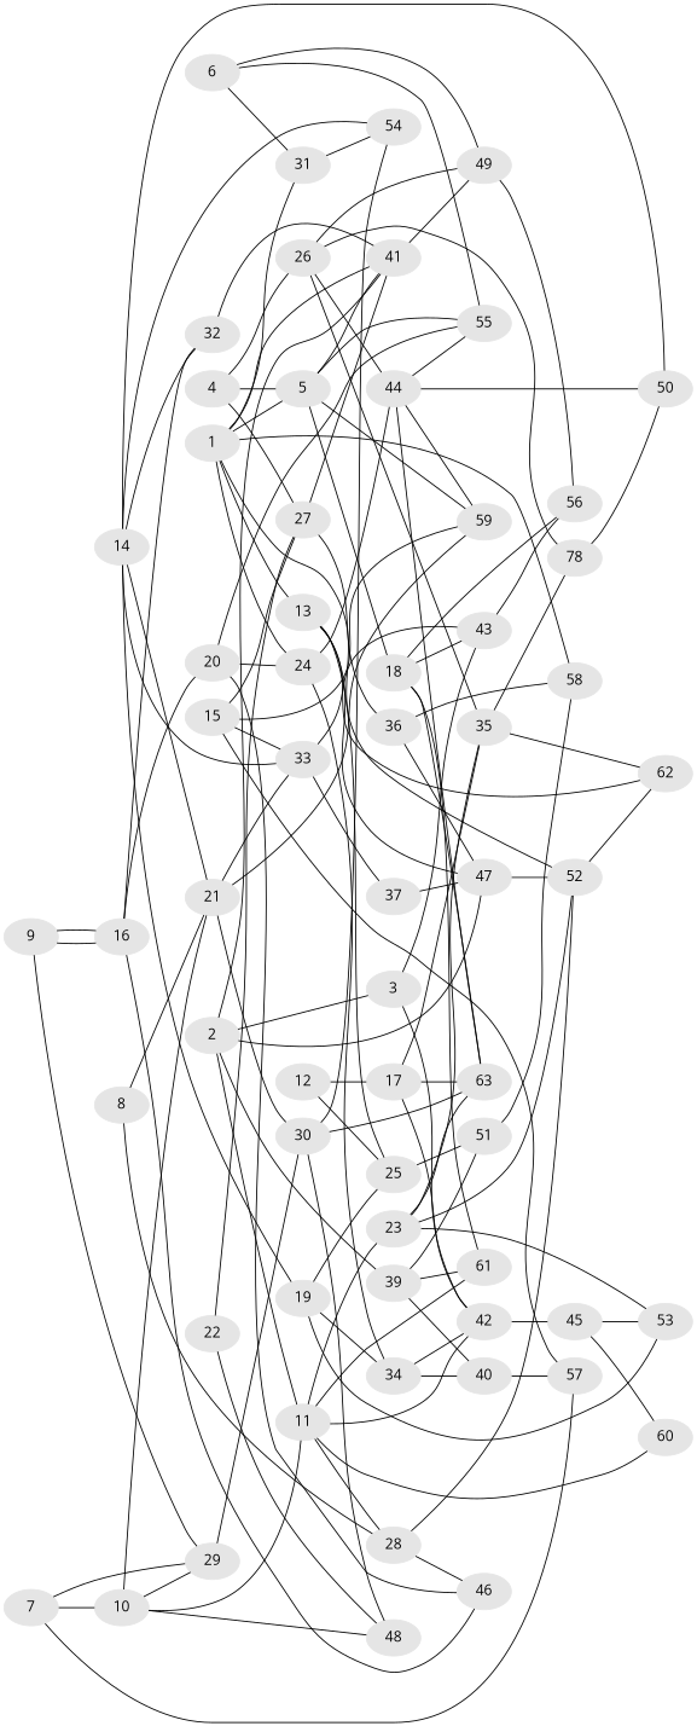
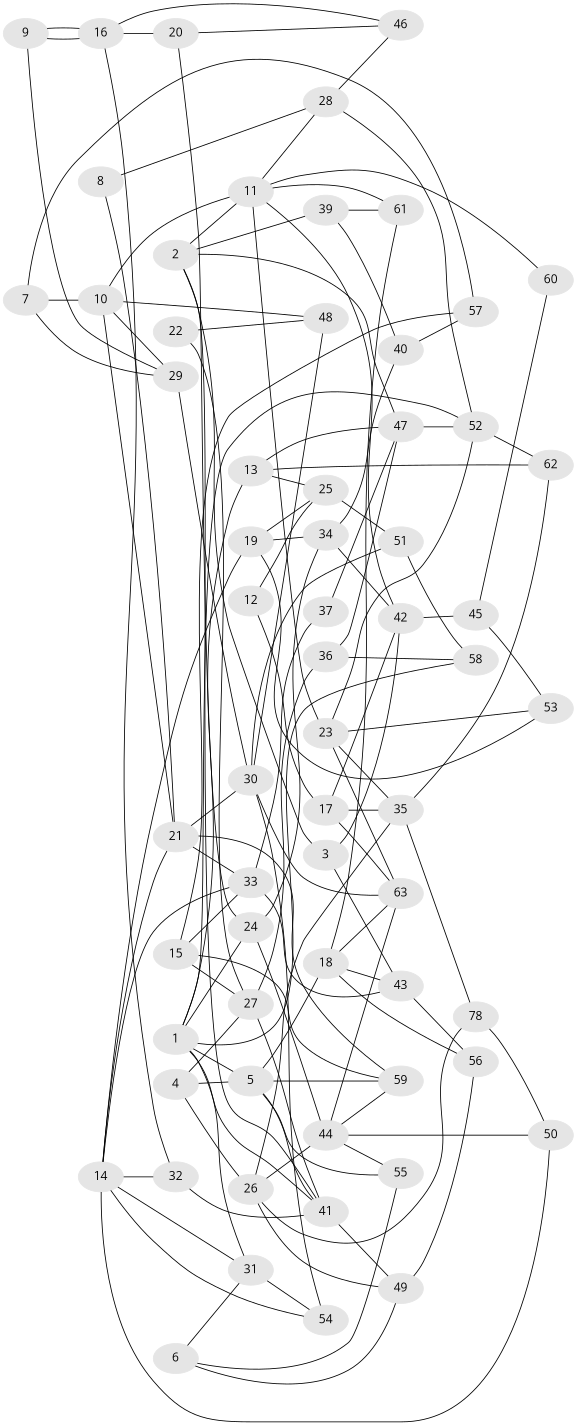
  graph {
    fontname="Open Sans"
    rankdir=LR
    node [color=gray90 fontname="Open Sans" style=filled]
    edge [fontname="Open Sans"]
    1
    5
    13
    24
    31
    41
    52
    58
    18
    55
    59
    47
    25
    62
    34
    44
    54
    49
    2
    3
    11
    39
    42
    43
    28
    23
    60
    61
    51
    40
    45
    56
    4
    26
    27
    35
    n37 [label=78]
    36
    63
    6
    7
    10
    29
    57
    21
    48
    30
    8
    33
    46
    9
    16
    32
    20
    53
    12
    17
    14
    19
    50
    37
    15
    22
    1 -- 5
    1 -- 13
    1 -- 24
    1 -- 31
    1 -- 41
    1 -- 52
    1 -- 58
    5 -- 41
    5 -- 18
    5 -- 55
    5 -- 59
    13 -- 47
    13 -- 25
    13 -- 62
    24 -- 34
    24 -- 44
    31 -- 54
    41 -- 49
    52 -- 62
    18 -- 43
    18 -- 61
    18 -- 56
    18 -- 63
    47 -- 52
    25 -- 51
    34 -- 42
    34 -- 40
    44 -- 55
    44 -- 59
    44 -- 63
    44 -- 50
    49 -- 56
    2 -- 41
    2 -- 47
    2 -- 3
    2 -- 11
    2 -- 39
    3 -- 42
    3 -- 43
    11 -- 42
    11 -- 28
    11 -- 23
    11 -- 60
    11 -- 61
    39 -- 61
-   39 -- 51
+   30 -- 51
    39 -- 40
    42 -- 45
    43 -- 56
    28 -- 52
    28 -- 46
    23 -- 52
    23 -- 35
    23 -- 63
    23 -- 53
    51 -- 58
    40 -- 57
    45 -- 60
    45 -- 53
    4 -- 5
    4 -- 26
    4 -- 27
    26 -- 44
    26 -- 49
    26 -- 35
    26 -- n37
    27 -- 41
    27 -- 36
    35 -- 62
    35 -- n37
    n37 -- 50
    36 -- 58
    36 -- 47
    6 -- 31
    6 -- 55
    6 -- 49
    7 -- 10
    7 -- 29
    7 -- 57
    10 -- 11
    10 -- 29
    10 -- 21
    10 -- 48
    29 -- 30
    21 -- 59
    21 -- 30
    21 -- 33
    30 -- 54
    30 -- 63
    30 -- 48
    8 -- 28
    8 -- 21
    33 -- 43
    33 -- 37
    9 -- 29
    9 -- 16
    9 -- 16
    16 -- 46
    16 -- 32
    16 -- 20
    32 -- 41
    20 -- 24
-   20 -- 55
    20 -- 46
    12 -- 25
    12 -- 17
    17 -- 42
    17 -- 35
    17 -- 63
+   14 -- 31
    14 -- 54
    14 -- 21
    14 -- 33
    14 -- 32
    14 -- 19
    14 -- 50
    19 -- 25
    19 -- 34
    19 -- 53
    37 -- 47
    15 -- 59
    15 -- 27
    15 -- 57
    15 -- 33
    22 -- 27
    22 -- 48
  }
